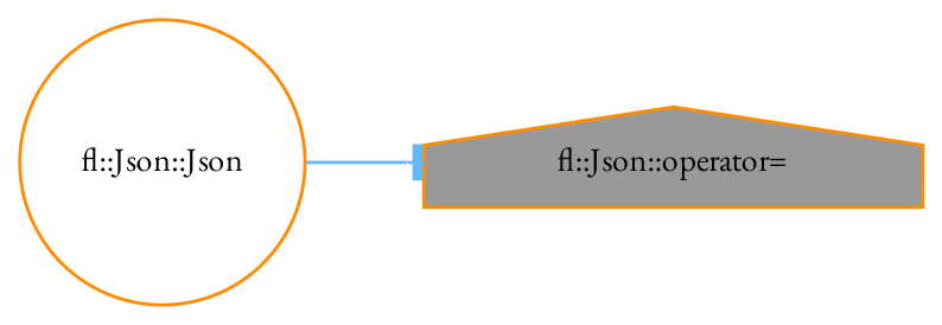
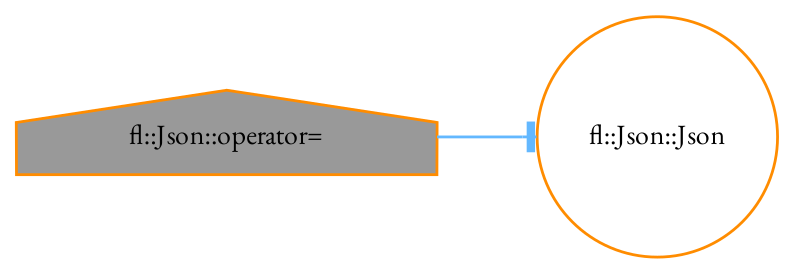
  digraph {
    rankdir=LR
    fontname="EB Garamond"
    node [color=darkorange fontname="EB Garamond" fontsize=10 style=filled]
    n1 [fillcolor=grey60 fontcolor=black height=0.2 label="fl::Json::operator=" shape=house width=0.4]
    n2 [fillcolor=white height=0.2 label="fl::Json::Json" shape=circle width=0.4]
-   n2 -> n1 [color=steelblue1 fontname="EB Garamond" fontsize=10 labelfontname=Helvetica labelfontsize=10 style=solid arrowhead=tee]
+   n1 -> n2 [color=steelblue1 fontname="EB Garamond" fontsize=10 labelfontname=Helvetica labelfontsize=10 style=solid arrowhead=tee]
  }
